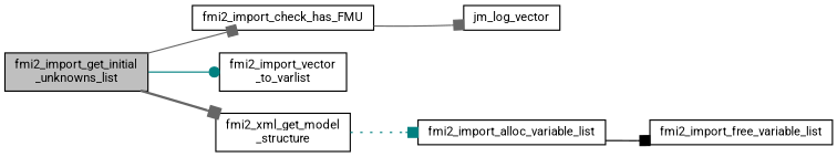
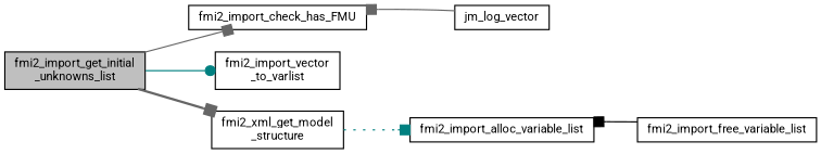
  digraph {
    fontname=Roboto
    rankdir=LR
    node [color=black fillcolor=white fontname=Roboto fontsize=10 shape=record style=filled]
    edge [arrowhead=box color=gray40 fontname=Roboto fontsize=10 labelfontname=Helvetica labelfontsize=10 style=solid]
    n1 [fillcolor=grey75 fontcolor=black height=0.2 label="fmi2_import_get_initial\l_unknowns_list" width=0.4]
    n2 [height=0.2 label=fmi2_import_check_has_FMU width=0.4]
    n3 [height=0.2 label="fmi2_import_vector\l_to_varlist" width=0.4]
    n4 [height=0.2 label="fmi2_xml_get_model\l_structure" width=0.4]
    n5 [height=0.2 label=jm_log_vector width=0.4]
    n6 [height=0.2 label=fmi2_import_alloc_variable_list width=0.4]
    n7 [height=0.2 label=fmi2_import_free_variable_list width=0.4]
    n1 -> n2
    n1 -> n3 [arrowhead=dot color=teal]
    n1 -> n4 [style=bold]
-   n2 -> n5
+   n5 -> n2
    n4 -> n6 [color=teal style=dotted]
-   n6 -> n7 [color=black]
+   n7 -> n6 [color=black]
  }
